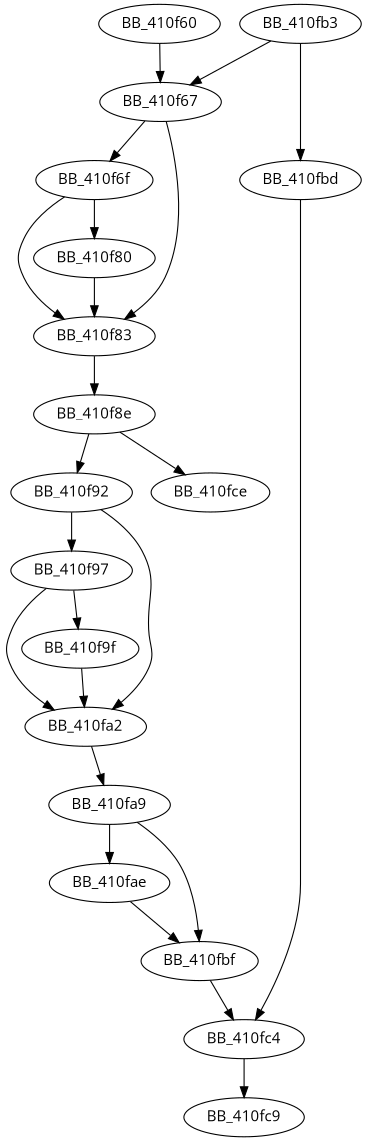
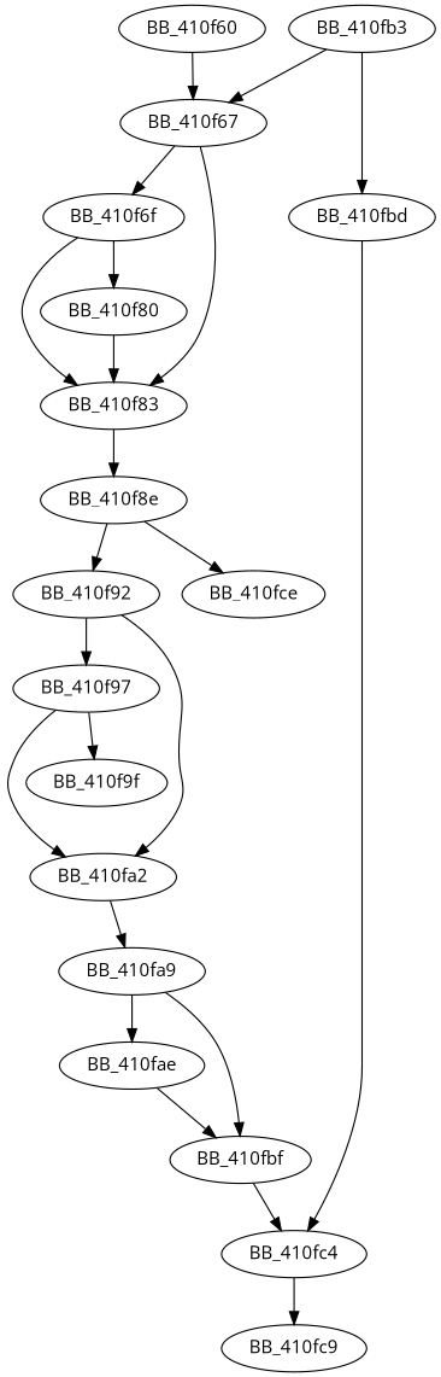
  digraph {
    fontname="Open Sans"
    node [fontname="Open Sans"]
    edge [fontname="Open Sans"]
    BB_410f60
    BB_410f67
    BB_410f6f
    BB_410f83
    BB_410f80
    BB_410f8e
    BB_410f92
    BB_410fce
    BB_410f97
    BB_410fa2
    BB_410f9f
    BB_410fa9
    BB_410fae
    BB_410fbf
    BB_410fc4
    BB_410fb3
    BB_410fbd
    BB_410fc9
    BB_410f60 -> BB_410f67
    BB_410f67 -> BB_410f6f
    BB_410f67 -> BB_410f83
    BB_410f6f -> BB_410f83
    BB_410f6f -> BB_410f80
    BB_410f83 -> BB_410f8e
    BB_410f80 -> BB_410f83
    BB_410f8e -> BB_410f92
    BB_410f8e -> BB_410fce
    BB_410f92 -> BB_410f97
    BB_410f92 -> BB_410fa2
    BB_410f97 -> BB_410fa2
    BB_410f97 -> BB_410f9f
    BB_410fa2 -> BB_410fa9
-   BB_410f9f -> BB_410fa2
    BB_410fa9 -> BB_410fae
    BB_410fa9 -> BB_410fbf
    BB_410fae -> BB_410fbf
    BB_410fbf -> BB_410fc4
    BB_410fc4 -> BB_410fc9
    BB_410fb3 -> BB_410f67
    BB_410fb3 -> BB_410fbd
    BB_410fbd -> BB_410fc4
  }
